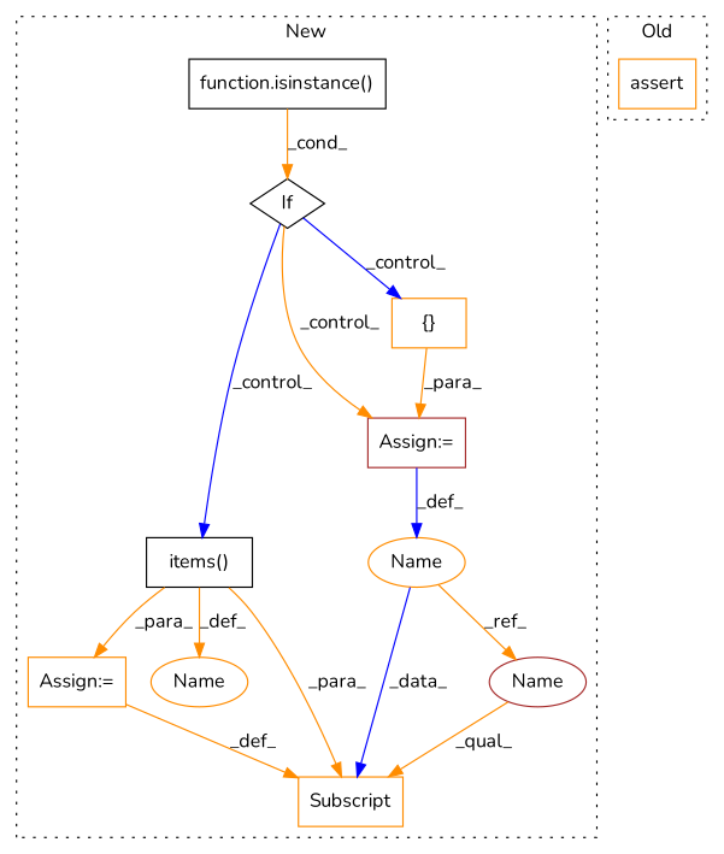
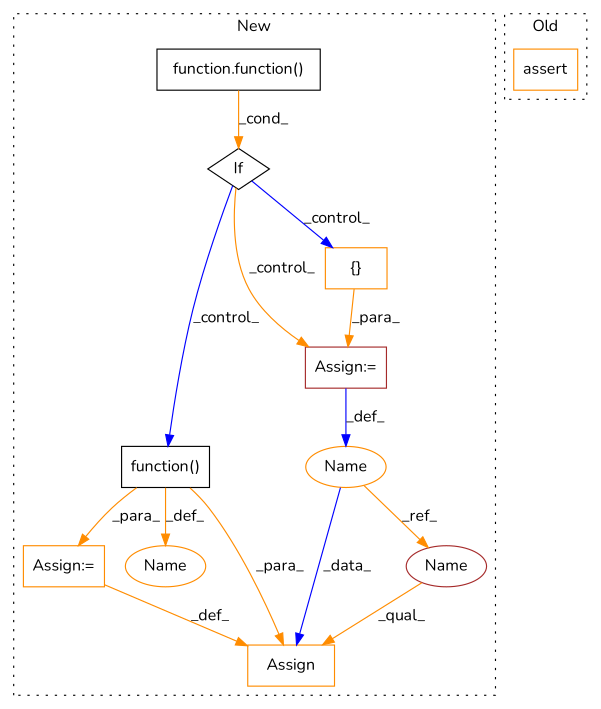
  digraph {
    fontname=Nunito
    node [a=87 color=darkorange fontname=Nunito l=3 shape=box]
    edge [color=darkorange fontname=Nunito]
-   n1 [a=75 color=black l=28 label="items()" s=3116]
+   n1 [a=75 color=black l=28 label="function()" s=3116]
    n2 [a=96 color=black label=If s=3015 shape=diamond]
    n3 [a=68 label="Assign:=" s=3174]
    n4 [l=5 label=Name s=3107 shape=ellipse]
    n5 [a=68 color=brown label="Assign:=" s=3077]
-   n6 [a=63 l="16,0" label=Subscript s="3158,0"]
+   n6 [a=63 l="16,0" label=Assign s="3158,0"]
    n7 [l=4 label=Name s=3073 shape=ellipse]
    n8 [a=95 l="2,1" label="{}" s="3080,3081"]
-   n9 [a=75 color=black l="11,1" label="function.isinstance()" s="3018,3043"]
+   n9 [a=75 color=black l="11,1" label="function.function()" s="3018,3043"]
    n10 [color=brown l=4 label=Name s=3158 shape=ellipse]
    n11 [a=65 l=7 label=assert s=2474]
    subgraph cluster_1 {
      label=New
      style=dotted
      n1
      n2
      n3
      n4
      n5
      n6
      n7
      n8
      n9
      n10
    }
    subgraph cluster_2 {
      label=Old
      style=dotted
      n11
    }
    n1 -> n3 [label=_para_]
    n1 -> n4 [label=_def_]
    n1 -> n6 [label=_para_]
    n2 -> n1 [color=blue label=_control_]
    n2 -> n5 [label=_control_]
    n2 -> n8 [color=blue label=_control_]
    n3 -> n6 [label=_def_]
    n5 -> n7 [color=blue label=_def_]
    n7 -> n6 [color=blue label=_data_]
    n7 -> n10 [label=_ref_]
    n8 -> n5 [label=_para_]
    n9 -> n2 [label=_cond_]
    n10 -> n6 [label=_qual_]
  }
